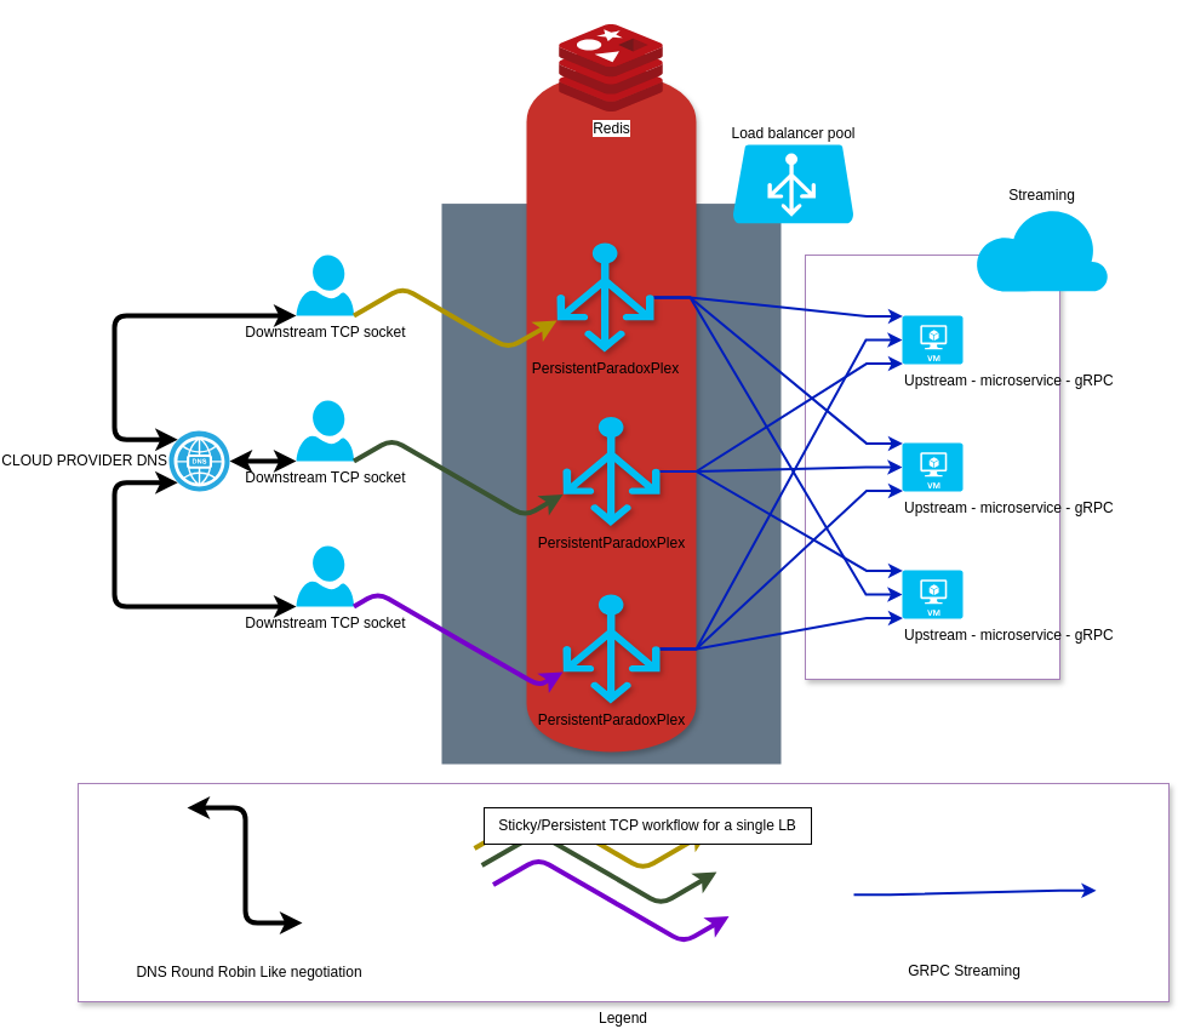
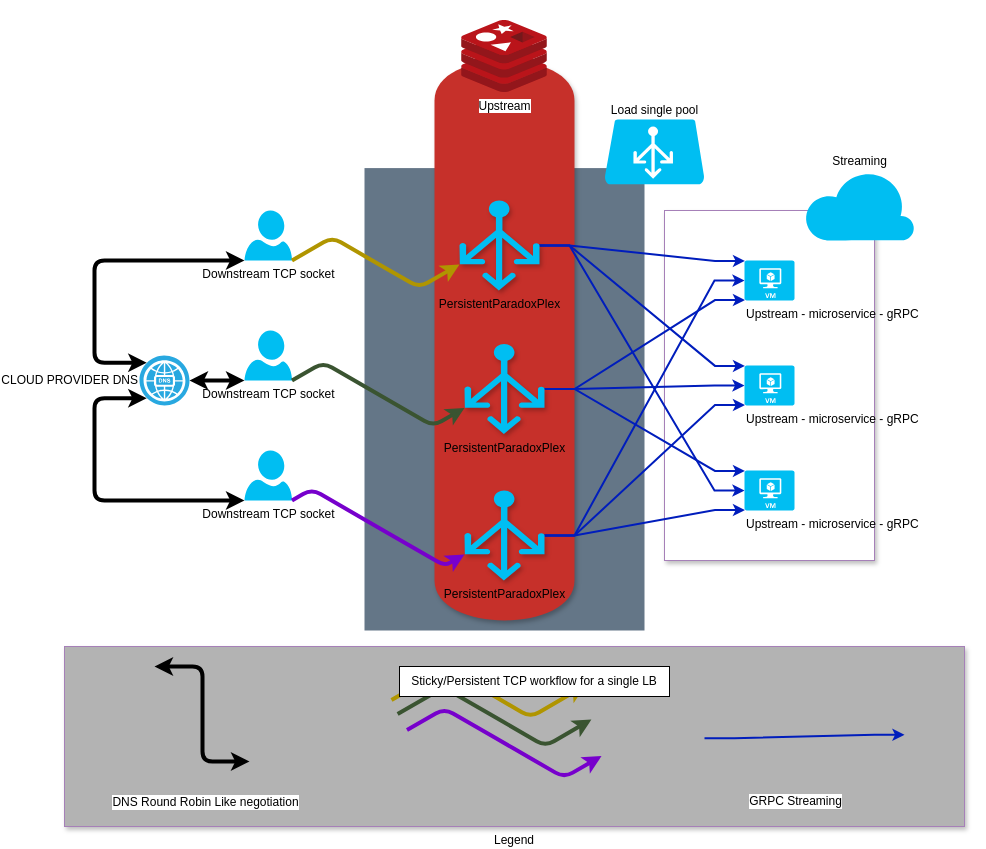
  <mxCell id="0" />
  <mxCell id="1" parent="0" />
  <mxCell id="2" value="" style="rounded=0;whiteSpace=wrap;html=1;shadow=0;fillColor=#647687;strokeColor=none;fontColor=#ffffff;" parent="1" vertex="1"><mxGeometry x="320" y="167.59" width="280" height="462.41" as="geometry" /></mxCell>
  <mxCell id="3" value="" style="shape=cylinder;whiteSpace=wrap;html=1;boundedLbl=1;backgroundOutline=1;shadow=1;labelBackgroundColor=#FFFFFF;strokeColor=none;fillColor=#C6302A;" parent="1" vertex="1"><mxGeometry x="390" y="60" width="140" height="560" as="geometry" /></mxCell>
- <mxCell id="4" value="Legend" style="rounded=0;whiteSpace=wrap;html=1;shadow=1;strokeColor=#A680B8;fillColor=#ffffff;labelPosition=center;verticalLabelPosition=bottom;align=center;verticalAlign=top;" parent="1" vertex="1"><mxGeometry x="20" y="646" width="900" height="180" as="geometry" /></mxCell>
+ <mxCell id="4" value="Legend" style="rounded=0;whiteSpace=wrap;html=1;shadow=1;strokeColor=#A680B8;fillColor=#B3B3B3;labelPosition=center;verticalLabelPosition=bottom;align=center;verticalAlign=top;" parent="1" vertex="1"><mxGeometry x="20" y="646" width="900" height="180" as="geometry" /></mxCell>
  <mxCell id="5" value="" style="rounded=0;whiteSpace=wrap;html=1;shadow=1;strokeColor=#A680B8;fillColor=#FFFFFF;" parent="1" vertex="1"><mxGeometry x="620" y="210" width="210" height="350" as="geometry" /></mxCell>
  <mxCell id="6" value="Downstream TCP socket" style="verticalLabelPosition=bottom;html=1;verticalAlign=top;align=center;strokeColor=none;fillColor=#00BEF2;shape=mxgraph.azure.user;shadow=0;" parent="1" vertex="1"><mxGeometry x="200" y="210" width="47.5" height="50" as="geometry" /></mxCell>
  <mxCell id="7" value="Downstream TCP socket" style="verticalLabelPosition=bottom;html=1;verticalAlign=top;align=center;strokeColor=none;fillColor=#00BEF2;shape=mxgraph.azure.user;shadow=0;" parent="1" vertex="1"><mxGeometry x="200" y="450" width="47.5" height="50" as="geometry" /></mxCell>
  <mxCell id="8" value="Downstream TCP socket" style="verticalLabelPosition=bottom;html=1;verticalAlign=top;align=center;strokeColor=none;fillColor=#00BEF2;shape=mxgraph.azure.user;shadow=0;" parent="1" vertex="1"><mxGeometry x="200" y="330" width="47.5" height="50" as="geometry" /></mxCell>
  <mxCell id="9" value="CLOUD PROVIDER DNS" style="verticalLabelPosition=middle;html=1;fillColor=#28A8E0;verticalAlign=middle;points=[[0.145,0.145,0],[0.856,0.145,0],[0.855,0.855,0],[0.145,0.855,0],[0.5,0,0], [1,0.5,0], [0.5,1,0],[0,0.5,0]];pointerEvents=1;align=right;shape=mxgraph.cisco_safe.capability.dns;shadow=0;labelPosition=left;" parent="1" vertex="1"><mxGeometry x="95" y="354.99" width="50" height="50" as="geometry" /></mxCell>
  <mxCell id="10" style="edgeStyle=entityRelationEdgeStyle;rounded=0;orthogonalLoop=1;jettySize=auto;html=1;entryX=0.01;entryY=0.01;entryDx=0;entryDy=0;entryPerimeter=0;strokeWidth=2;fillColor=#0050ef;strokeColor=#001DBC;" parent="1" source="13" target="25" edge="1"><mxGeometry relative="1" as="geometry" /></mxCell>
  <mxCell id="11" style="edgeStyle=entityRelationEdgeStyle;rounded=0;orthogonalLoop=1;jettySize=auto;html=1;entryX=0.01;entryY=0.01;entryDx=0;entryDy=0;entryPerimeter=0;strokeWidth=2;fillColor=#0050ef;strokeColor=#001DBC;" parent="1" source="13" target="24" edge="1"><mxGeometry relative="1" as="geometry" /></mxCell>
  <mxCell id="12" style="edgeStyle=entityRelationEdgeStyle;rounded=0;orthogonalLoop=1;jettySize=auto;html=1;entryX=0;entryY=0.5;entryDx=0;entryDy=0;entryPerimeter=0;strokeWidth=2;fillColor=#0050ef;strokeColor=#001DBC;" parent="1" source="13" target="26" edge="1"><mxGeometry relative="1" as="geometry" /></mxCell>
  <mxCell id="13" value="&lt;meta charset=&quot;utf-8&quot;&gt;&lt;span style=&quot;font-family: Helvetica; font-size: 12px; font-style: normal; font-variant-ligatures: normal; font-variant-caps: normal; font-weight: 400; letter-spacing: normal; orphans: 2; text-align: center; text-indent: 0px; text-transform: none; widows: 2; word-spacing: 0px; -webkit-text-stroke-width: 0px; text-decoration-style: initial; text-decoration-color: initial; float: none; display: inline !important;&quot;&gt;PersistentParadoxPlex&lt;/span&gt;" style="verticalLabelPosition=bottom;html=1;verticalAlign=top;align=center;strokeColor=none;fillColor=#00BEF2;shape=mxgraph.azure.load_balancer_generic;pointerEvents=1;shadow=1;" parent="1" vertex="1"><mxGeometry x="415" y="200" width="80" height="90" as="geometry" /></mxCell>
- <mxCell id="14" value="&lt;span&gt;Load balancer pool&lt;/span&gt;" style="verticalLabelPosition=top;html=1;verticalAlign=bottom;align=center;strokeColor=none;fillColor=#00BEF2;shape=mxgraph.azure.azure_load_balancer;shadow=0;labelBorderColor=none;labelBackgroundColor=#FFFFFF;spacingBottom=0;labelPosition=center;" parent="1" vertex="1"><mxGeometry x="560" y="118.84" width="100" height="65" as="geometry" /></mxCell>
+ <mxCell id="14" value="&lt;span&gt;Load single pool&lt;/span&gt;" style="verticalLabelPosition=top;html=1;verticalAlign=bottom;align=center;strokeColor=none;fillColor=#00BEF2;shape=mxgraph.azure.azure_load_balancer;shadow=0;labelBorderColor=none;labelBackgroundColor=#FFFFFF;spacingBottom=0;labelPosition=center;" parent="1" vertex="1"><mxGeometry x="560" y="118.84" width="100" height="65" as="geometry" /></mxCell>
  <mxCell id="15" style="edgeStyle=entityRelationEdgeStyle;rounded=0;orthogonalLoop=1;jettySize=auto;html=1;entryX=0;entryY=0.5;entryDx=0;entryDy=0;entryPerimeter=0;strokeWidth=2;fillColor=#0050ef;strokeColor=#001DBC;" parent="1" source="18" target="24" edge="1"><mxGeometry relative="1" as="geometry" /></mxCell>
  <mxCell id="16" style="edgeStyle=entityRelationEdgeStyle;rounded=0;orthogonalLoop=1;jettySize=auto;html=1;entryX=0.01;entryY=0.01;entryDx=0;entryDy=0;entryPerimeter=0;strokeWidth=2;fillColor=#0050ef;strokeColor=#001DBC;" parent="1" source="18" target="26" edge="1"><mxGeometry relative="1" as="geometry" /></mxCell>
  <mxCell id="17" style="edgeStyle=entityRelationEdgeStyle;rounded=0;orthogonalLoop=1;jettySize=auto;html=1;entryX=0.01;entryY=0.99;entryDx=0;entryDy=0;entryPerimeter=0;strokeWidth=2;fillColor=#0050ef;strokeColor=#001DBC;" parent="1" source="18" target="25" edge="1"><mxGeometry relative="1" as="geometry" /></mxCell>
  <mxCell id="18" value="&lt;span&gt;PersistentParadoxPlex&lt;/span&gt;" style="verticalLabelPosition=bottom;html=1;verticalAlign=top;align=center;strokeColor=none;fillColor=#00BEF2;shape=mxgraph.azure.load_balancer_generic;pointerEvents=1;shadow=1;" parent="1" vertex="1"><mxGeometry x="420" y="343.5" width="80" height="90" as="geometry" /></mxCell>
  <mxCell id="19" style="edgeStyle=entityRelationEdgeStyle;rounded=0;orthogonalLoop=1;jettySize=auto;html=1;entryX=0.01;entryY=0.99;entryDx=0;entryDy=0;entryPerimeter=0;strokeWidth=2;fillColor=#0050ef;strokeColor=#001DBC;" parent="1" source="22" target="26" edge="1"><mxGeometry relative="1" as="geometry" /></mxCell>
  <mxCell id="20" style="edgeStyle=entityRelationEdgeStyle;rounded=0;orthogonalLoop=1;jettySize=auto;html=1;entryX=0.01;entryY=0.99;entryDx=0;entryDy=0;entryPerimeter=0;strokeWidth=2;fillColor=#0050ef;strokeColor=#001DBC;" parent="1" source="22" target="24" edge="1"><mxGeometry relative="1" as="geometry" /></mxCell>
  <mxCell id="21" style="edgeStyle=entityRelationEdgeStyle;rounded=0;orthogonalLoop=1;jettySize=auto;html=1;entryX=0;entryY=0.5;entryDx=0;entryDy=0;entryPerimeter=0;strokeWidth=2;fillColor=#0050ef;strokeColor=#001DBC;" parent="1" source="22" target="25" edge="1"><mxGeometry relative="1" as="geometry" /></mxCell>
  <mxCell id="22" value="&lt;meta charset=&quot;utf-8&quot;&gt;&lt;span style=&quot;font-family: Helvetica; font-size: 12px; font-style: normal; font-variant-ligatures: normal; font-variant-caps: normal; font-weight: 400; letter-spacing: normal; orphans: 2; text-align: center; text-indent: 0px; text-transform: none; widows: 2; word-spacing: 0px; -webkit-text-stroke-width: 0px; text-decoration-style: initial; text-decoration-color: initial; float: none; display: inline !important;&quot;&gt;PersistentParadoxPlex&lt;/span&gt;" style="verticalLabelPosition=bottom;html=1;verticalAlign=top;align=center;strokeColor=none;fillColor=#00BEF2;shape=mxgraph.azure.load_balancer_generic;pointerEvents=1;shadow=1;" parent="1" vertex="1"><mxGeometry x="420" y="490" width="80" height="90" as="geometry" /></mxCell>
  <mxCell id="23" value="Streaming" style="verticalLabelPosition=top;html=1;verticalAlign=bottom;align=center;strokeColor=none;fillColor=#00BEF2;shape=mxgraph.azure.cloud;shadow=0;labelPosition=center;" parent="1" vertex="1"><mxGeometry x="760" y="170" width="110" height="70" as="geometry" /></mxCell>
  <mxCell id="24" value="Upstream - microservice - gRPC&amp;nbsp;" style="verticalLabelPosition=bottom;html=1;verticalAlign=top;align=left;strokeColor=none;fillColor=#00BEF2;shape=mxgraph.azure.virtual_machine;shadow=0;" parent="1" vertex="1"><mxGeometry x="700" y="364.99" width="50" height="40" as="geometry" /></mxCell>
  <mxCell id="25" value="Upstream - microservice - gRPC&amp;nbsp;" style="verticalLabelPosition=bottom;html=1;verticalAlign=top;align=left;strokeColor=none;fillColor=#00BEF2;shape=mxgraph.azure.virtual_machine;shadow=0;" parent="1" vertex="1"><mxGeometry x="700" y="260" width="50" height="40" as="geometry" /></mxCell>
  <mxCell id="26" value="Upstream - microservice - gRPC&amp;nbsp;" style="verticalLabelPosition=bottom;html=1;verticalAlign=top;align=left;strokeColor=none;fillColor=#00BEF2;shape=mxgraph.azure.virtual_machine;shadow=0;" parent="1" vertex="1"><mxGeometry x="700" y="470" width="50" height="40" as="geometry" /></mxCell>
  <mxCell id="27" value="" style="endArrow=classic;html=1;strokeWidth=4;fillColor=#e3c800;edgeStyle=isometricEdgeStyle;strokeColor=#B09500;exitX=1;exitY=1;exitDx=0;exitDy=0;exitPerimeter=0;entryX=0;entryY=0.71;entryDx=0;entryDy=0;entryPerimeter=0;" parent="1" source="6" target="13" edge="1"><mxGeometry width="50" height="50" relative="1" as="geometry"><mxPoint x="330" y="394.995" as="sourcePoint" /><mxPoint x="380" y="240" as="targetPoint" /></mxGeometry></mxCell>
  <mxCell id="28" value="" style="endArrow=classic;html=1;strokeWidth=4;fillColor=#6d8764;exitX=1;exitY=1;exitDx=0;exitDy=0;entryX=0;entryY=0.71;entryDx=0;entryDy=0;entryPerimeter=0;edgeStyle=isometricEdgeStyle;strokeColor=#3A5431;exitPerimeter=0;" parent="1" source="8" target="18" edge="1"><mxGeometry width="50" height="50" relative="1" as="geometry"><mxPoint x="187.5" y="520.005" as="sourcePoint" /><mxPoint x="308.75" y="520.51" as="targetPoint" /></mxGeometry></mxCell>
  <mxCell id="29" value="" style="endArrow=classic;html=1;strokeWidth=4;fillColor=#aa00ff;edgeStyle=isometricEdgeStyle;strokeColor=#7700CC;exitX=1;exitY=1;exitDx=0;exitDy=0;exitPerimeter=0;entryX=0;entryY=0.71;entryDx=0;entryDy=0;entryPerimeter=0;" parent="1" source="7" target="22" edge="1"><mxGeometry width="50" height="50" relative="1" as="geometry"><mxPoint x="90" y="390" as="sourcePoint" /><mxPoint x="442" y="526" as="targetPoint" /></mxGeometry></mxCell>
  <mxCell id="30" value="" style="endArrow=classic;startArrow=classic;html=1;strokeWidth=4;fillColor=#B5739D;entryX=0.145;entryY=0.855;entryDx=0;entryDy=0;entryPerimeter=0;edgeStyle=elbowEdgeStyle;exitX=0;exitY=1;exitDx=0;exitDy=0;exitPerimeter=0;" parent="1" source="7" target="9" edge="1"><mxGeometry width="50" height="50" relative="1" as="geometry"><mxPoint x="140" y="500" as="sourcePoint" /><mxPoint x="70" y="490" as="targetPoint" /><Array as="points"><mxPoint x="50" y="450" /></Array></mxGeometry></mxCell>
  <mxCell id="31" value="" style="endArrow=classic;startArrow=classic;html=1;strokeWidth=4;fillColor=#B5739D;entryX=0.5;entryY=1;entryDx=0;entryDy=0;entryPerimeter=0;exitX=0;exitY=1;exitDx=0;exitDy=0;exitPerimeter=0;edgeStyle=elbowEdgeStyle;elbow=horizontal;" parent="1" edge="1"><mxGeometry width="50" height="50" relative="1" as="geometry"><mxPoint x="205" y="761.01" as="sourcePoint" /><mxPoint x="110" y="666" as="targetPoint" /></mxGeometry></mxCell>
  <mxCell id="32" value="DNS Round Robin Like negotiation" style="text;html=1;align=center;verticalAlign=middle;resizable=0;points=[];labelBackgroundColor=#ffffff;strokeColor=#000000;" parent="31" vertex="1" connectable="0"><mxGeometry x="-0.526" y="-25" relative="1" as="geometry"><mxPoint y="64.99" as="offset" /></mxGeometry></mxCell>
  <mxCell id="33" value="" style="endArrow=classic;startArrow=classic;html=1;strokeWidth=4;fillColor=#B5739D;entryX=0.145;entryY=0.145;entryDx=0;entryDy=0;entryPerimeter=0;edgeStyle=elbowEdgeStyle;exitX=0;exitY=1;exitDx=0;exitDy=0;exitPerimeter=0;" parent="1" source="6" target="9" edge="1"><mxGeometry width="50" height="50" relative="1" as="geometry"><mxPoint x="210" y="510" as="sourcePoint" /><mxPoint x="115" y="414.99" as="targetPoint" /><Array as="points"><mxPoint x="50" y="460" /></Array></mxGeometry></mxCell>
  <mxCell id="34" value="" style="endArrow=classic;startArrow=classic;html=1;strokeWidth=4;fillColor=#B5739D;entryX=1;entryY=0.5;entryDx=0;entryDy=0;entryPerimeter=0;edgeStyle=elbowEdgeStyle;exitX=0;exitY=1;exitDx=0;exitDy=0;exitPerimeter=0;" parent="1" source="8" target="9" edge="1"><mxGeometry width="50" height="50" relative="1" as="geometry"><mxPoint x="210" y="270" as="sourcePoint" /><mxPoint x="97.25" y="372.24" as="targetPoint" /><Array as="points" /></mxGeometry></mxCell>
  <mxCell id="35" value="" style="endArrow=classic;html=1;strokeWidth=4;fillColor=#aa00ff;edgeStyle=isometricEdgeStyle;strokeColor=#7700CC;exitX=1;exitY=1;exitDx=0;exitDy=0;exitPerimeter=0;" parent="1" edge="1"><mxGeometry width="50" height="50" relative="1" as="geometry"><mxPoint x="362.5" y="729.57" as="sourcePoint" /><mxPoint x="557" y="755.57" as="targetPoint" /></mxGeometry></mxCell>
  <mxCell id="36" value="" style="endArrow=classic;html=1;strokeWidth=4;fillColor=#6d8764;exitX=1;exitY=1;exitDx=0;exitDy=0;entryX=0;entryY=0.71;entryDx=0;entryDy=0;entryPerimeter=0;edgeStyle=isometricEdgeStyle;strokeColor=#3A5431;exitPerimeter=0;" parent="1" edge="1"><mxGeometry width="50" height="50" relative="1" as="geometry"><mxPoint x="353.12" y="713.59" as="sourcePoint" /><mxPoint x="546.87" y="719.09" as="targetPoint" /></mxGeometry></mxCell>
  <mxCell id="37" value="" style="endArrow=classic;html=1;strokeWidth=4;fillColor=#e3c800;edgeStyle=isometricEdgeStyle;strokeColor=#B09500;exitX=1;exitY=1;exitDx=0;exitDy=0;exitPerimeter=0;entryX=0;entryY=0.71;entryDx=0;entryDy=0;entryPerimeter=0;" parent="1" edge="1"><mxGeometry width="50" height="50" relative="1" as="geometry"><mxPoint x="347" y="699.59" as="sourcePoint" /><mxPoint x="540.75" y="685.09" as="targetPoint" /></mxGeometry></mxCell>
  <mxCell id="38" value="&lt;span style=&quot;text-align: left ; white-space: nowrap&quot;&gt;Sticky/Persistent TCP workflow for a single LB&lt;/span&gt;" style="text;html=1;strokeColor=#000000;fillColor=#FFFFFF;align=center;verticalAlign=middle;whiteSpace=wrap;rounded=0;shadow=0;" parent="1" vertex="1"><mxGeometry x="355" y="666" width="270" height="30" as="geometry" /></mxCell>
- <mxCell id="39" value="Redis" style="aspect=fixed;html=1;points=[];align=center;image;fontSize=12;image=img/lib/mscae/Cache_Redis_Product.svg;shadow=0;strokeColor=#A680B8;fillColor=#FFFFFF;" parent="1" vertex="1"><mxGeometry x="417.14" width="85.71" height="72" as="geometry" y="20" /></mxCell>
+ <mxCell id="39" value="Upstream" style="aspect=fixed;html=1;points=[];align=center;image;fontSize=12;image=img/lib/mscae/Cache_Redis_Product.svg;shadow=0;strokeColor=#A680B8;fillColor=#FFFFFF;" parent="1" vertex="1"><mxGeometry x="417.14" width="85.71" height="72" as="geometry" y="20" /></mxCell>
  <mxCell id="40" style="edgeStyle=entityRelationEdgeStyle;rounded=0;orthogonalLoop=1;jettySize=auto;html=1;entryX=0;entryY=0.5;entryDx=0;entryDy=0;entryPerimeter=0;strokeWidth=2;fillColor=#0050ef;strokeColor=#001DBC;" parent="1" edge="1"><mxGeometry relative="1" as="geometry"><mxPoint x="660" y="737.75" as="sourcePoint" /><mxPoint x="860" y="734.24" as="targetPoint" /></mxGeometry></mxCell>
  <mxCell id="41" value="GRPC Streaming" style="text;html=1;align=center;verticalAlign=middle;resizable=0;points=[];labelBackgroundColor=#ffffff;" parent="40" vertex="1" connectable="0"><mxGeometry x="0.41" y="1" relative="1" as="geometry"><mxPoint x="-50.94" y="67.03" as="offset" /></mxGeometry></mxCell>
